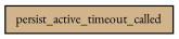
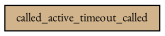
  digraph {
    rankdir=LR
    fontname="EB Garamond"
-   n1 [color=black fillcolor=tan fontname="EB Garamond" fontsize=10 height=0.2 label=persist_active_timeout_called shape=record style=filled width=0.4]
+   n1 [color=black fillcolor=tan fontname="EB Garamond" fontsize=10 height=0.2 label=called_active_timeout_called shape=record style=filled width=0.4]
  }
